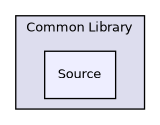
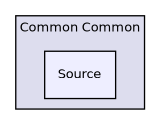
  digraph {
    compound=true
    n1 [fillcolor="#eeeeff" fontname=Helvetica fontsize=10 label=Source pencolor=black shape=box style=filled]
    subgraph cluster_1 {
      bgcolor="#ddddee"
      fontname=Helvetica
      fontsize=10
-     label="Common Library"
+     label="Common Common"
      pencolor=black
      n1
    }
  }
